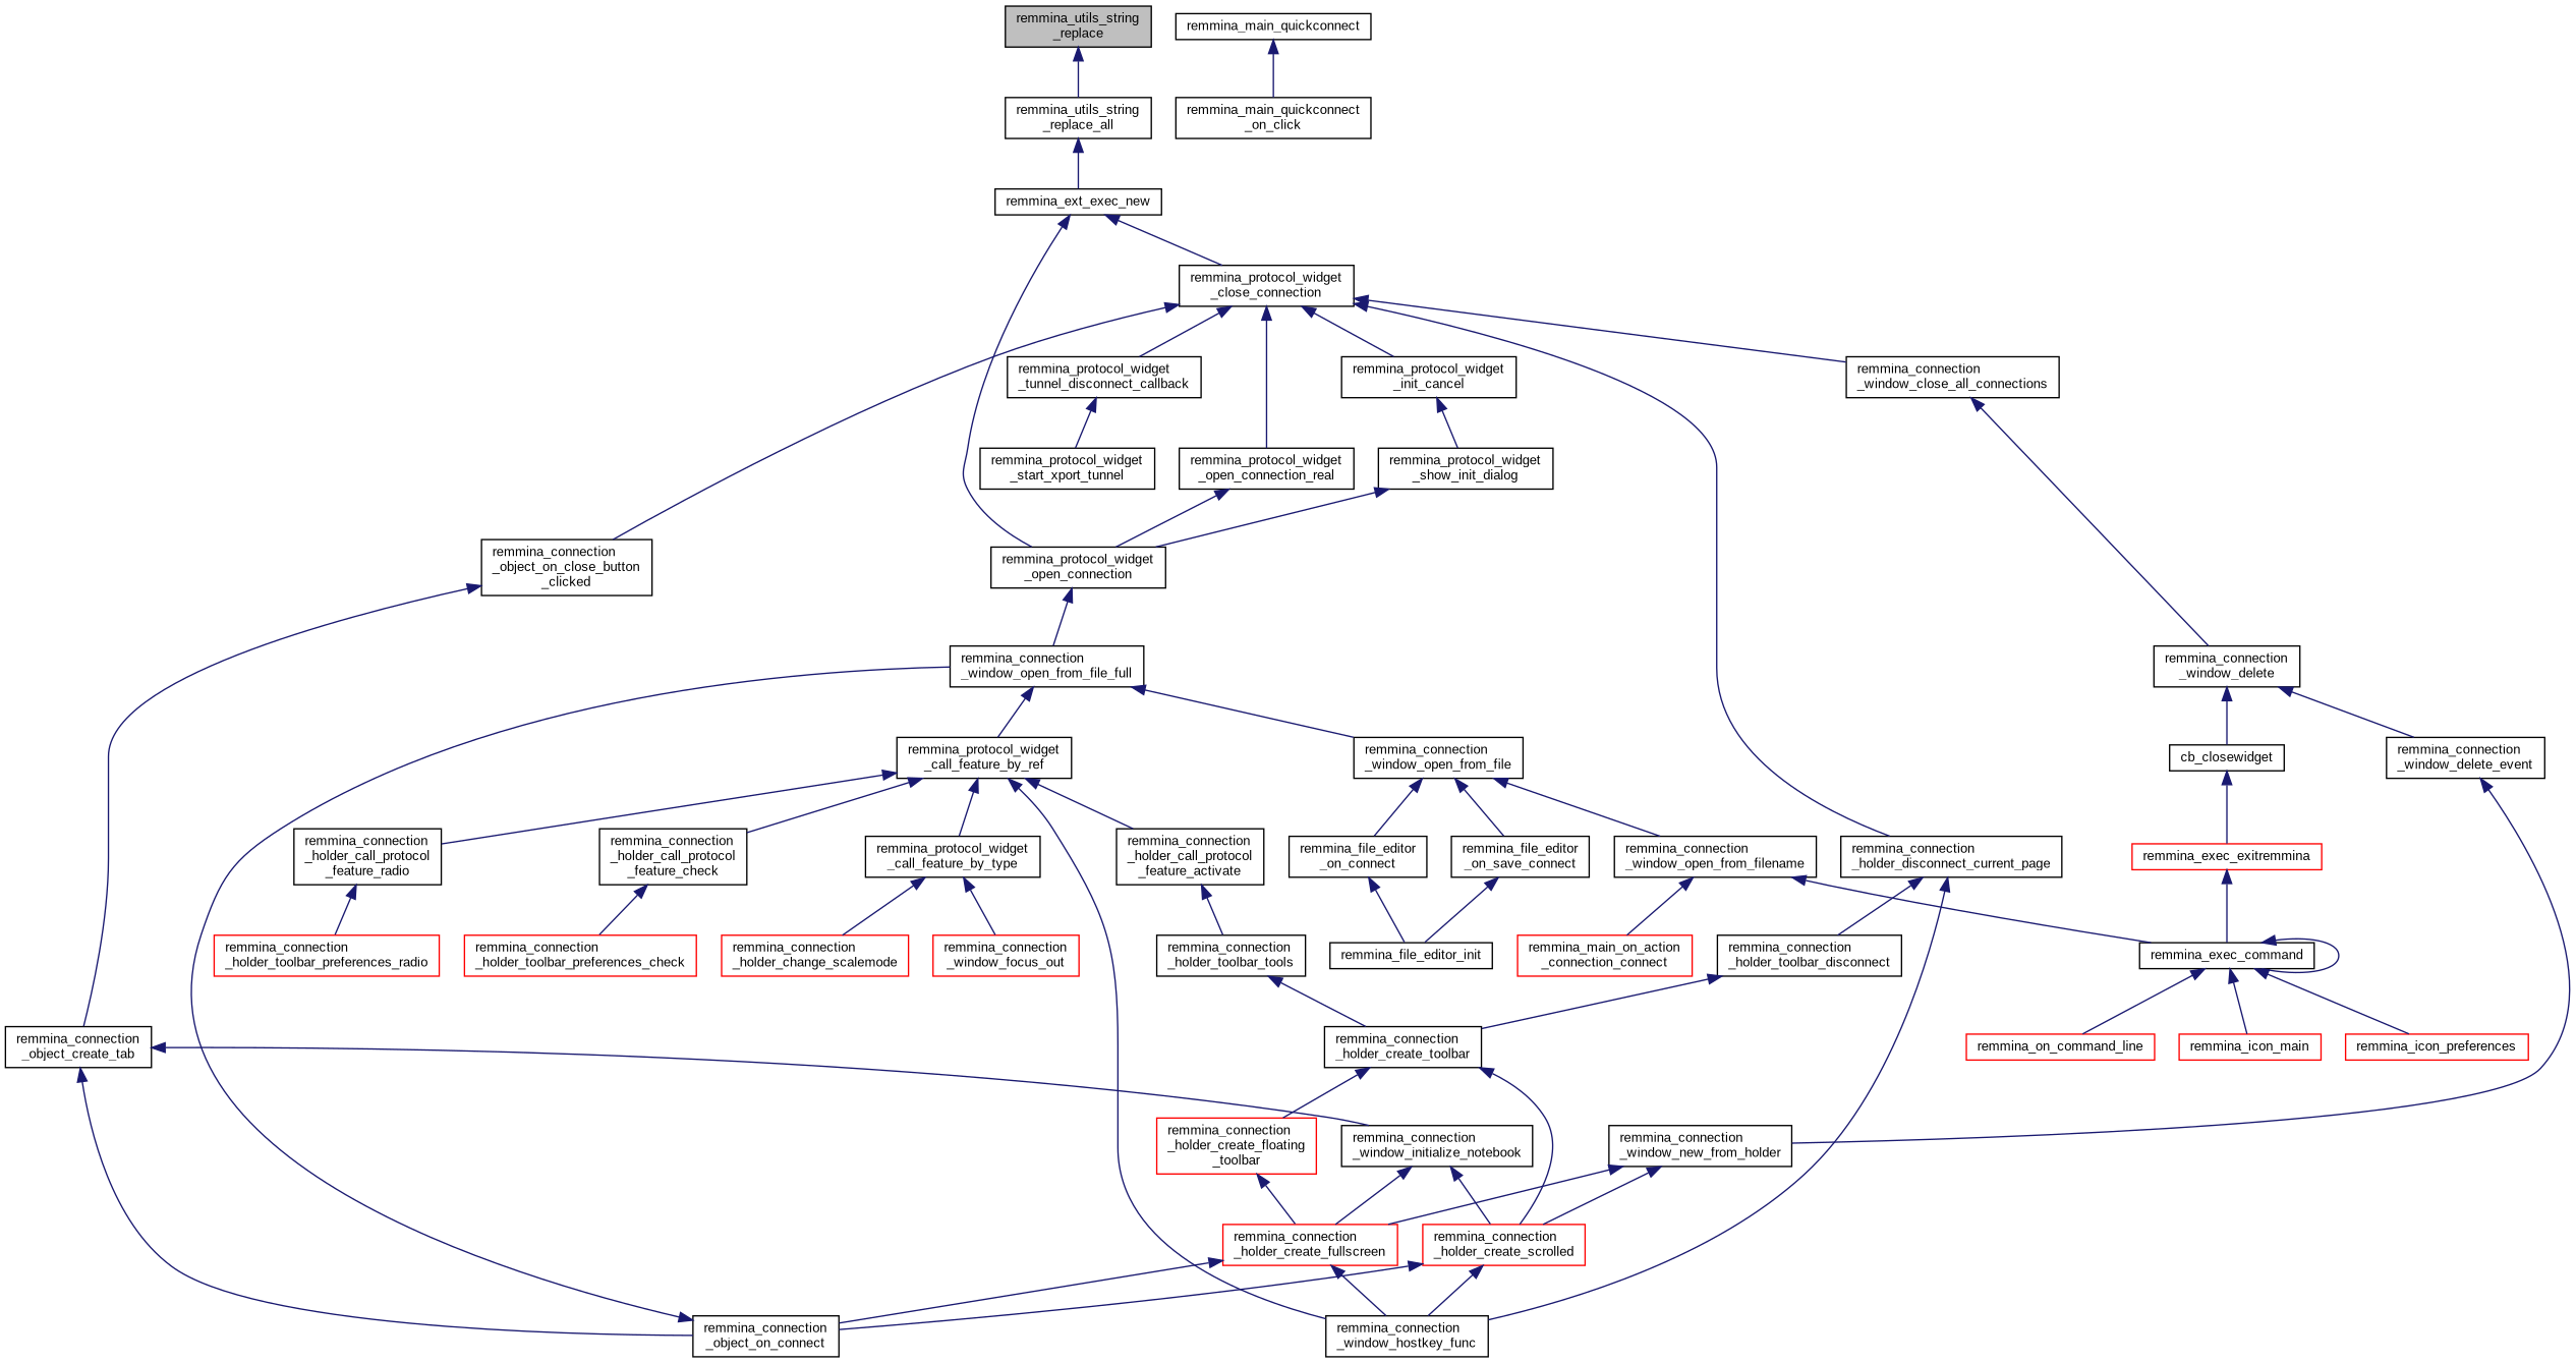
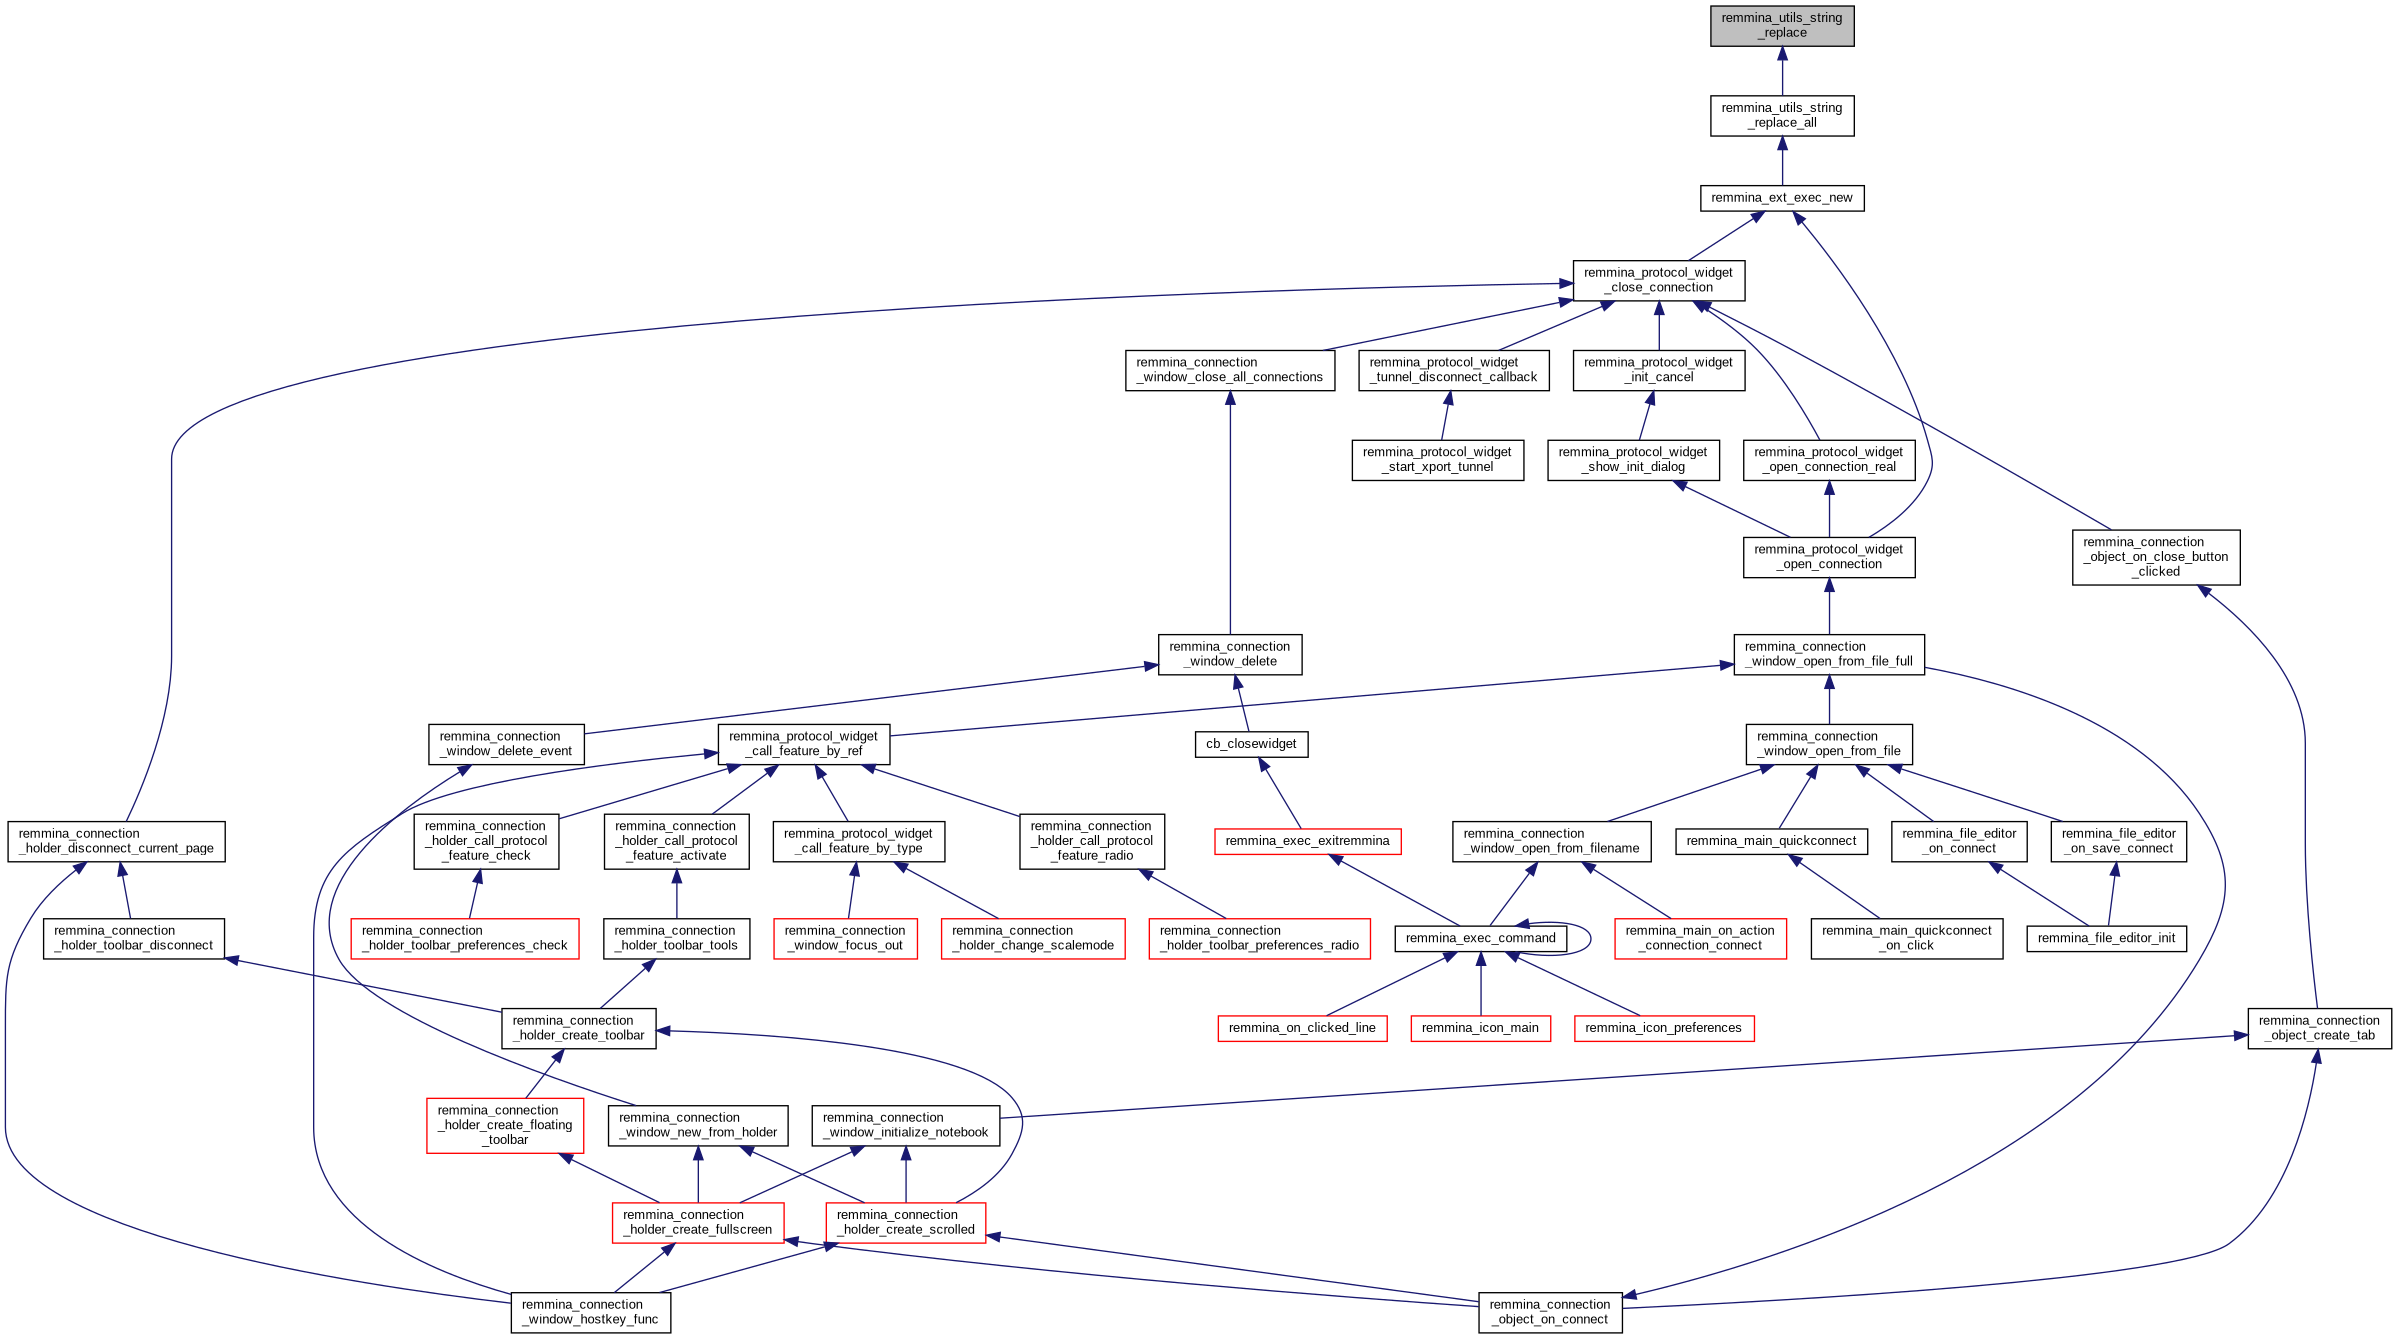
  digraph {
    fontname="Liberation Sans"
    rankdir=TB
    node [color=black fillcolor=white fontname="Liberation Sans" fontsize=10 shape=record style=filled]
    edge [color=midnightblue dir=back fontname="Liberation Sans" fontsize=10 labelfontname=Helvetica labelfontsize=10 style=solid]
    n1 [fillcolor=grey75 fontcolor=black height=0.2 label="remmina_utils_string\l_replace" width=0.4]
    n2 [height=0.2 label="remmina_utils_string\l_replace_all" width=0.4]
    n3 [height=0.2 label=remmina_ext_exec_new width=0.4]
    n4 [height=0.2 label="remmina_protocol_widget\l_open_connection" width=0.4]
    n5 [height=0.2 label="remmina_protocol_widget\l_close_connection" width=0.4]
    n6 [height=0.2 label="remmina_connection\l_window_open_from_file_full" width=0.4]
    n7 [height=0.2 label="remmina_connection\l_holder_disconnect_current_page" width=0.4]
    n8 [height=0.2 label="remmina_connection\l_window_close_all_connections" width=0.4]
    n9 [height=0.2 label="remmina_connection\l_object_on_close_button\l_clicked" width=0.4]
    n10 [height=0.2 label="remmina_protocol_widget\l_init_cancel" width=0.4]
    n11 [height=0.2 label="remmina_protocol_widget\l_open_connection_real" width=0.4]
    n12 [height=0.2 label="remmina_protocol_widget\l_tunnel_disconnect_callback" width=0.4]
    n13 [height=0.2 label="remmina_connection\l_window_open_from_file" width=0.4]
    n14 [height=0.2 label="remmina_protocol_widget\l_call_feature_by_ref" width=0.4]
    n15 [height=0.2 label="remmina_connection\l_window_open_from_filename" width=0.4]
    n16 [height=0.2 label="remmina_file_editor\l_on_connect" width=0.4]
    n17 [height=0.2 label="remmina_file_editor\l_on_save_connect" width=0.4]
    n18 [height=0.2 label=remmina_main_quickconnect width=0.4]
    n19 [height=0.2 label="remmina_connection\l_holder_call_protocol\l_feature_radio" width=0.4]
    n20 [height=0.2 label="remmina_connection\l_holder_call_protocol\l_feature_check" width=0.4]
    n21 [height=0.2 label="remmina_connection\l_holder_call_protocol\l_feature_activate" width=0.4]
    n22 [height=0.2 label="remmina_connection\l_window_hostkey_func" width=0.4]
    n23 [height=0.2 label="remmina_protocol_widget\l_call_feature_by_type" width=0.4]
    n24 [height=0.2 label=remmina_exec_command width=0.4]
    n25 [color=red height=0.2 label="remmina_main_on_action\l_connection_connect" width=0.4]
    n26 [height=0.2 label=remmina_file_editor_init width=0.4]
    n27 [height=0.2 label="remmina_main_quickconnect\l_on_click" width=0.4]
-   n28 [color=red height=0.2 label=remmina_on_command_line width=0.4]
+   n28 [color=red height=0.2 label=remmina_on_clicked_line width=0.4]
    n29 [color=red height=0.2 label=remmina_icon_main width=0.4]
    n30 [color=red height=0.2 label=remmina_icon_preferences width=0.4]
    n31 [color=red height=0.2 label="remmina_connection\l_holder_toolbar_preferences_radio" width=0.4]
    n32 [color=red height=0.2 label="remmina_connection\l_holder_toolbar_preferences_check" width=0.4]
    n33 [height=0.2 label="remmina_connection\l_holder_toolbar_tools" width=0.4]
    n34 [color=red height=0.2 label="remmina_connection\l_holder_change_scalemode" width=0.4]
    n35 [color=red height=0.2 label="remmina_connection\l_window_focus_out" width=0.4]
    n36 [height=0.2 label="remmina_connection\l_holder_create_toolbar" width=0.4]
    n37 [color=red height=0.2 label="remmina_connection\l_holder_create_floating\l_toolbar" width=0.4]
    n38 [color=red height=0.2 label="remmina_connection\l_holder_create_scrolled" width=0.4]
    n39 [color=red height=0.2 label="remmina_connection\l_holder_create_fullscreen" width=0.4]
    n40 [height=0.2 label="remmina_connection\l_object_on_connect" width=0.4]
    n41 [height=0.2 label="remmina_connection\l_holder_toolbar_disconnect" width=0.4]
    n42 [height=0.2 label="remmina_connection\l_window_delete" width=0.4]
    n43 [height=0.2 label="remmina_connection\l_object_create_tab" width=0.4]
    n44 [height=0.2 label="remmina_protocol_widget\l_show_init_dialog" width=0.4]
    n45 [height=0.2 label="remmina_protocol_widget\l_start_xport_tunnel" width=0.4]
    n46 [height=0.2 label="remmina_connection\l_window_delete_event" width=0.4]
    n47 [height=0.2 label=cb_closewidget width=0.4]
    n48 [height=0.2 label="remmina_connection\l_window_new_from_holder" width=0.4]
    n49 [color=red height=0.2 label=remmina_exec_exitremmina width=0.4]
    n50 [height=0.2 label="remmina_connection\l_window_initialize_notebook" width=0.4]
    n1 -> n2
    n2 -> n3
    n3 -> n4
    n3 -> n5
    n4 -> n6
    n5 -> n7
    n5 -> n8
    n5 -> n9
    n5 -> n10
    n5 -> n11
    n5 -> n12
    n6 -> n13
    n6 -> n14
    n7 -> n22
    n7 -> n41
    n8 -> n42
    n9 -> n43
    n10 -> n44
    n11 -> n4
    n12 -> n45
    n13 -> n15
    n13 -> n16
    n13 -> n17
+   n13 -> n18
    n14 -> n19
    n14 -> n20
    n14 -> n21
    n14 -> n22
    n14 -> n23
    n15 -> n24
    n15 -> n25
    n16 -> n26
    n17 -> n26
    n18 -> n27
    n19 -> n31
    n20 -> n32
    n21 -> n33
    n23 -> n34
    n23 -> n35
    n24 -> n24
    n24 -> n28
    n24 -> n29
    n24 -> n30
    n33 -> n36
    n36 -> n37
    n36 -> n38
    n37 -> n39
    n38 -> n22
    n38 -> n40
    n39 -> n22
    n39 -> n40
    n40 -> n6
    n41 -> n36
    n42 -> n46
    n42 -> n47
    n43 -> n40
    n43 -> n50
    n44 -> n4
    n46 -> n48
    n47 -> n49
    n48 -> n38
    n48 -> n39
    n49 -> n24
    n50 -> n38
    n50 -> n39
  }
